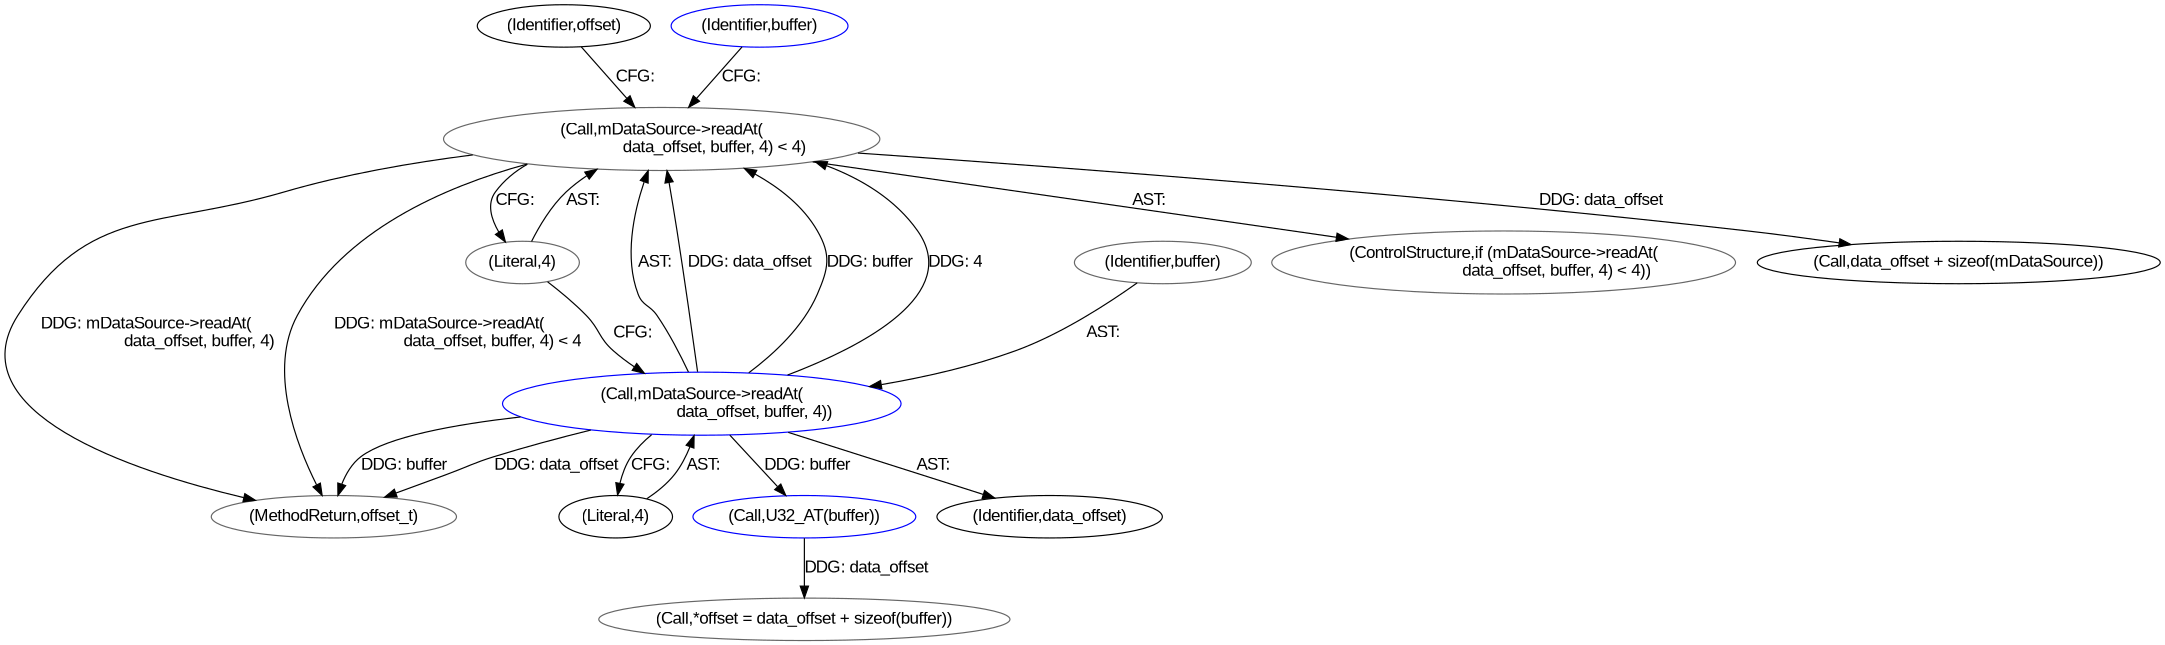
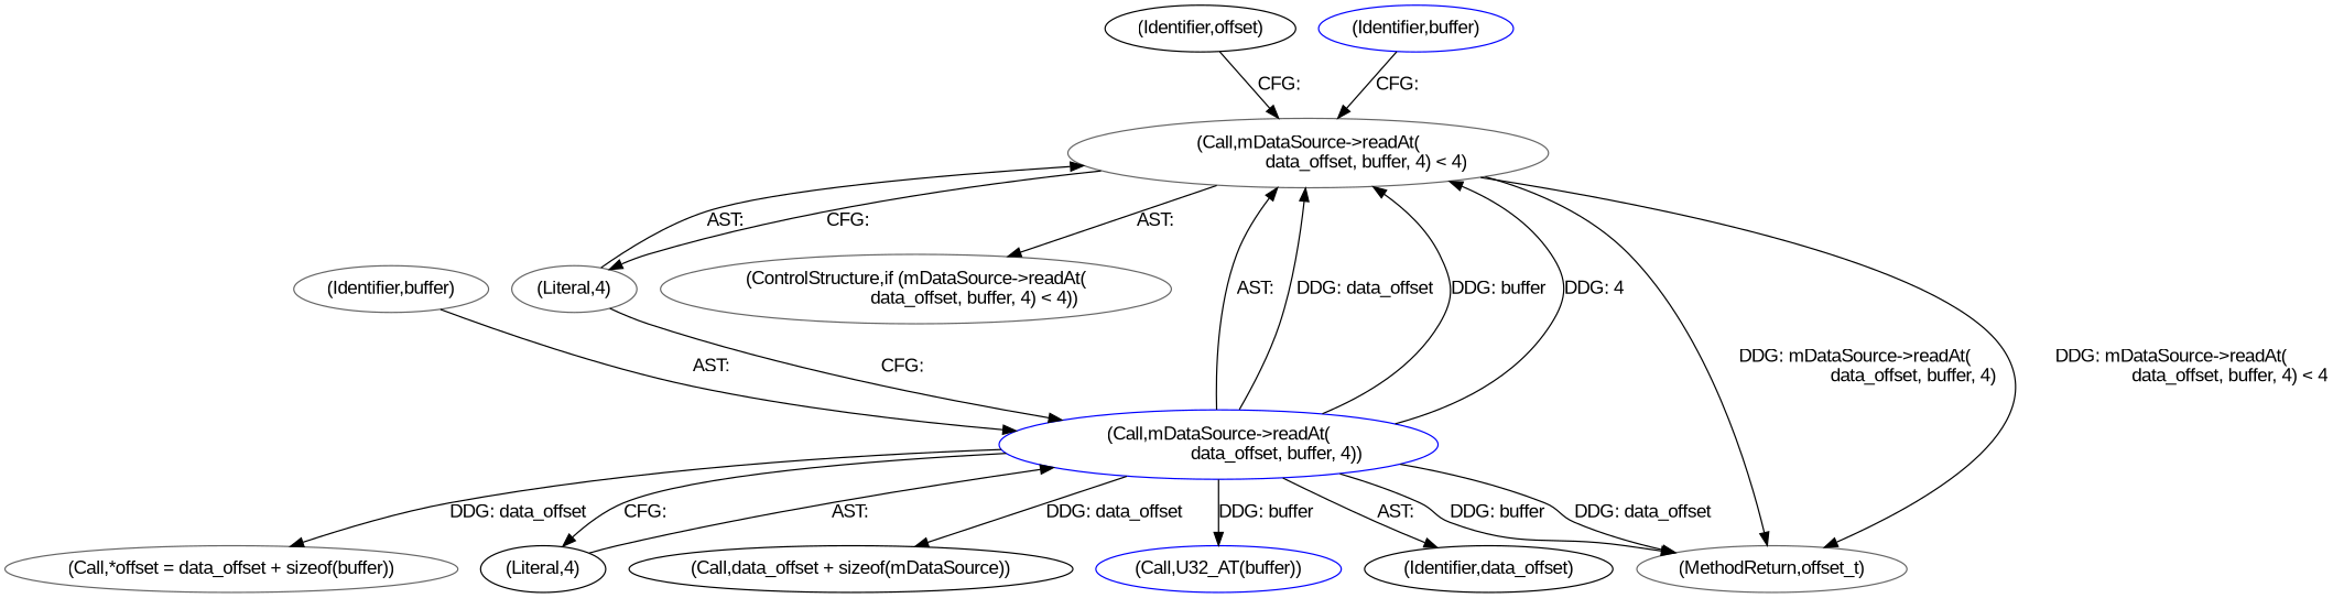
  digraph {
    fontname="Liberation Sans"
    node [color=gray40 fontname="Liberation Sans"]
    edge [fontname="Liberation Sans"]
    n1 [label="(Call,mDataSource->readAt(\n                        data_offset, buffer, 4) < 4)"]
    n2 [label="(Literal,4)"]
    n3 [label="(ControlStructure,if (mDataSource->readAt(\n                        data_offset, buffer, 4) < 4))"]
    n4 [label="(MethodReturn,offset_t)"]
    n5 [color=blue label="(Call,mDataSource->readAt(\n                        data_offset, buffer, 4))"]
    n6 [label="(Call,*offset = data_offset + sizeof(buffer))"]
    n7 [color=black label="(Literal,4)"]
    n8 [color=black label="(Call,data_offset + sizeof(mDataSource))"]
    n9 [color=blue label="(Call,U32_AT(buffer))"]
    n10 [color=black label="(Identifier,data_offset)"]
    n11 [label="(Identifier,buffer)"]
    n12 [color=black label="(Identifier,offset)"]
    n13 [color=blue label="(Identifier,buffer)"]
    n1 -> n2 [label="CFG: "]
    n1 -> n3 [label="AST: "]
    n1 -> n4 [label="DDG: mDataSource->readAt(\n                        data_offset, buffer, 4)"]
    n1 -> n4 [label="DDG: mDataSource->readAt(\n                        data_offset, buffer, 4) < 4"]
    n2 -> n1 [label="AST: "]
    n2 -> n5 [label="CFG: "]
    n5 -> n1 [label="AST: "]
    n5 -> n1 [label="DDG: data_offset"]
    n5 -> n1 [label="DDG: buffer"]
    n5 -> n1 [label="DDG: 4"]
    n5 -> n4 [label="DDG: buffer"]
    n5 -> n4 [label="DDG: data_offset"]
-   n9 -> n6 [label="DDG: data_offset"]
+   n5 -> n6 [label="DDG: data_offset"]
    n5 -> n7 [label="CFG: "]
-   n1 -> n8 [label="DDG: data_offset"]
+   n5 -> n8 [label="DDG: data_offset"]
    n5 -> n9 [label="DDG: buffer"]
    n5 -> n10 [label="AST: "]
    n7 -> n5 [label="AST: "]
    n11 -> n5 [label="AST: "]
    n12 -> n1 [label="CFG: "]
    n13 -> n1 [label="CFG: "]
  }
